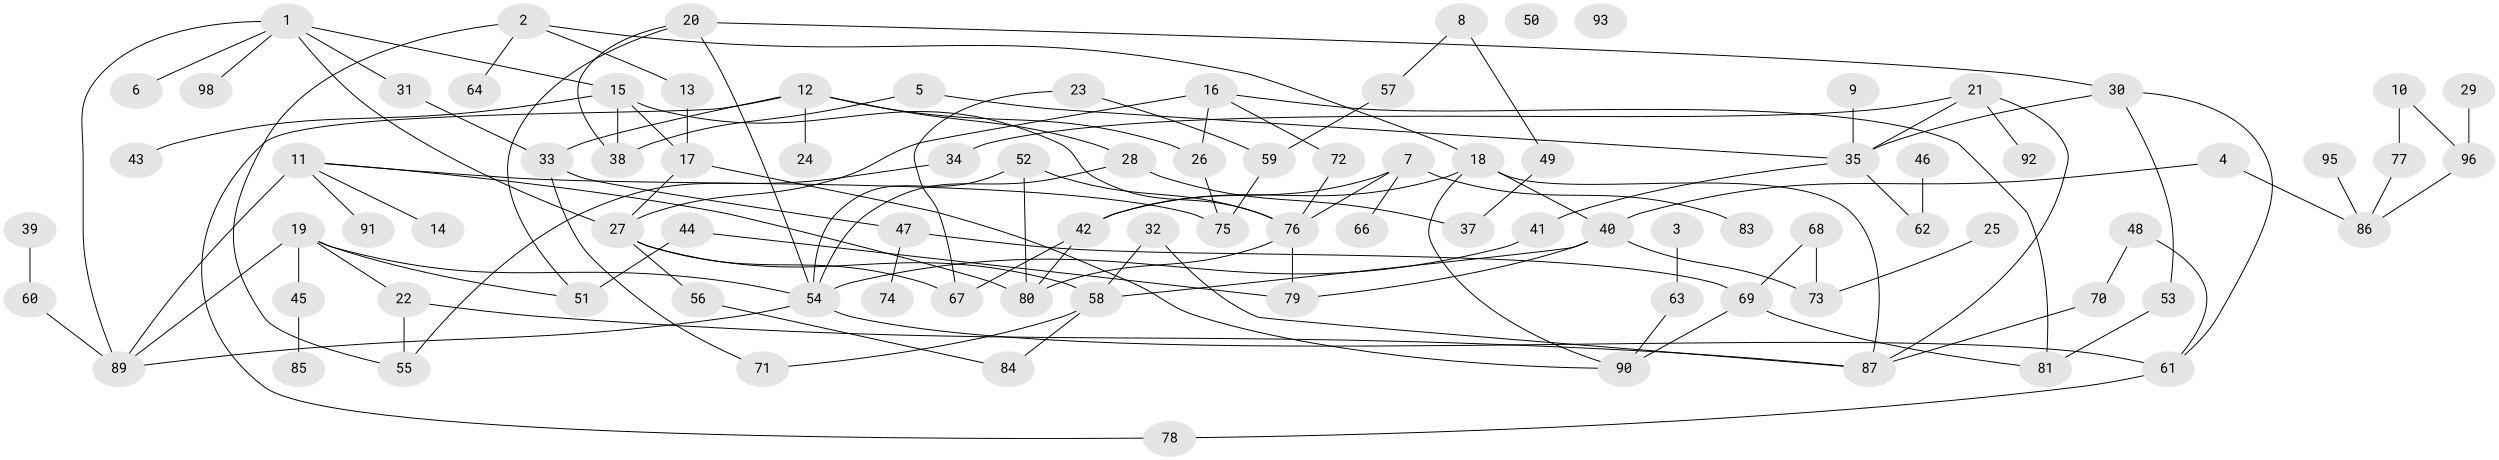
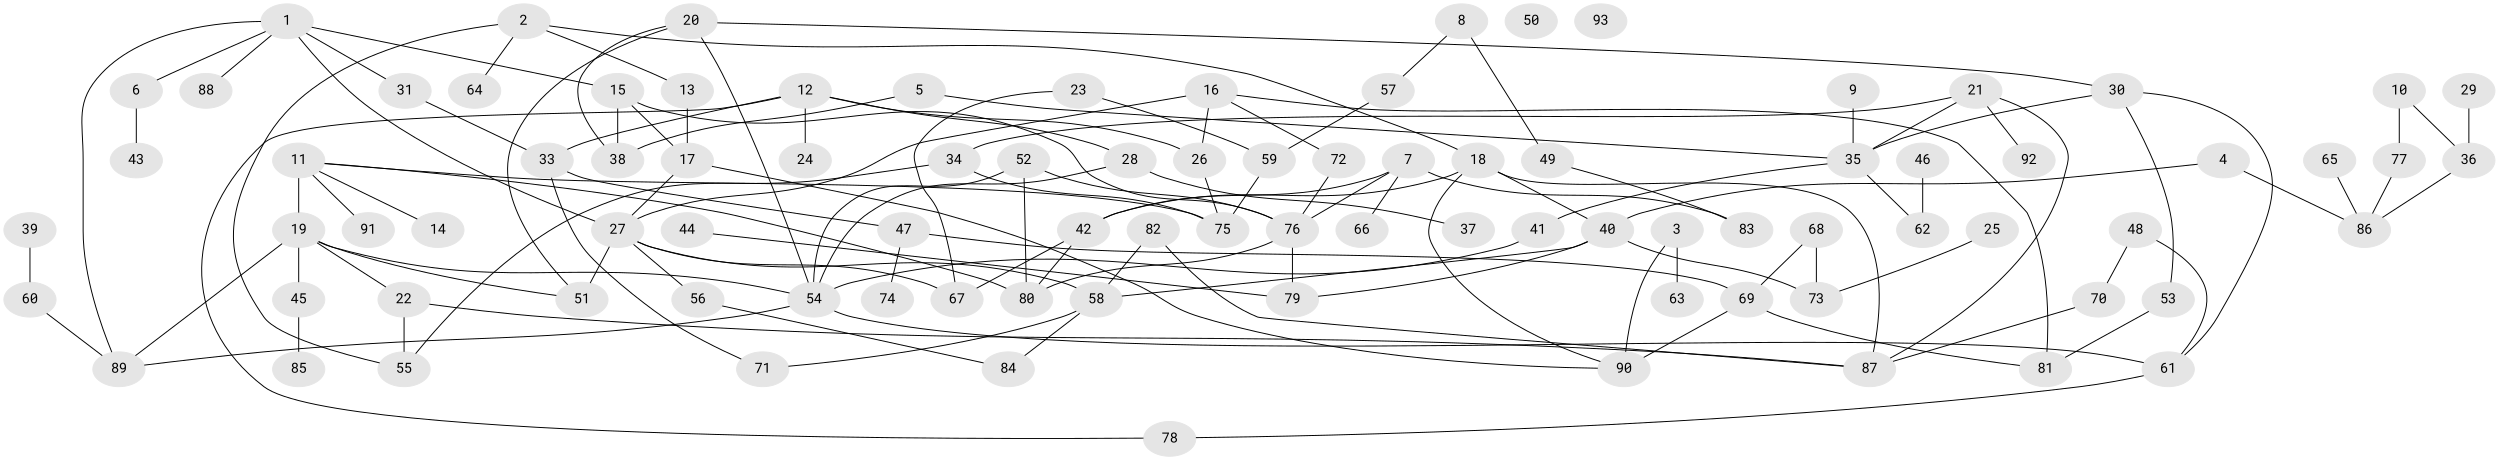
  graph {
    fontname="Roboto Mono"
    node [color=gray90 fontname="Roboto Mono" style=filled]
    edge [fontname="Roboto Mono"]
    1
    6
    15
    27
    31
-   88 [label=98]
+   88
    89
    43
    38
    76
    17
    51
    67
    56
    58
    33
    2
    13
    18
    55
    64
    90
    40
    42
    87
    3
    63
    4
    86
    73
    79
    5
    35
    41
    62
    7
    66
    83
    80
    8
    49
    57
    59
    9
    10
-   36 [label=96]
+   36
    77
    11
    14
    19
    75
    91
    22
    45
    54
    12
    24
    26
    28
    78
    37
    47
    71
    16
    72
    81
    85
    61
    20
    30
    53
    21
    34
    92
    23
    25
    84
    29
-   32
+   32 [label=82]
    69
    74
    39
    60
    44
    46
    48
    70
    50
    52
-   65 [label=95]
+   65
    68
    93
    1 -- 6
    1 -- 15
    1 -- 27
    1 -- 31
    1 -- 88
    1 -- 89
-   15 -- 43
+   6 -- 43
    15 -- 38
    15 -- 76
    15 -- 17
-   44 -- 51
+   27 -- 51
    27 -- 67
    27 -- 56
    27 -- 58
    31 -- 33
    76 -- 79
    76 -- 80
    17 -- 27
    17 -- 90
    56 -- 84
    58 -- 71
    58 -- 84
    33 -- 47
    33 -- 71
    2 -- 13
    2 -- 18
    2 -- 55
    2 -- 64
    13 -- 17
    18 -- 90
    18 -- 40
    18 -- 42
    18 -- 87
    40 -- 58
    40 -- 73
    40 -- 79
    42 -- 67
    42 -- 80
-   63 -- 90
+   3 -- 90
    3 -- 63
    4 -- 40
    4 -- 86
    5 -- 38
    5 -- 35
    35 -- 41
    35 -- 62
    41 -- 54
    7 -- 76
    7 -- 42
    7 -- 66
    7 -- 83
    8 -- 49
    8 -- 57
-   49 -- 37
+   49 -- 83
    57 -- 59
    59 -- 75
    9 -- 35
    10 -- 36
    10 -- 77
    36 -- 86
    77 -- 86
    11 -- 80
    11 -- 14
-   11 -- 89
+   11 -- 19
    11 -- 75
    11 -- 91
    19 -- 89
    19 -- 51
    19 -- 22
    19 -- 45
    19 -- 54
    22 -- 55
    22 -- 87
    45 -- 85
    54 -- 89
    54 -- 61
    12 -- 33
    12 -- 24
    12 -- 26
    12 -- 28
    12 -- 78
    26 -- 75
    28 -- 54
    28 -- 37
    47 -- 69
    47 -- 74
    16 -- 27
    16 -- 26
    16 -- 72
    16 -- 81
    72 -- 76
    61 -- 78
    20 -- 38
    20 -- 51
    20 -- 54
    20 -- 30
    30 -- 35
    30 -- 61
    30 -- 53
    53 -- 81
    21 -- 87
    21 -- 35
    21 -- 34
    21 -- 92
    34 -- 55
+   34 -- 75
    23 -- 67
    23 -- 59
    25 -- 73
    29 -- 36
    32 -- 58
    32 -- 87
    69 -- 90
    69 -- 81
    39 -- 60
    60 -- 89
    44 -- 79
    46 -- 62
    48 -- 61
    48 -- 70
    70 -- 87
    52 -- 76
    52 -- 80
    52 -- 54
    65 -- 86
    68 -- 73
    68 -- 69
  }
